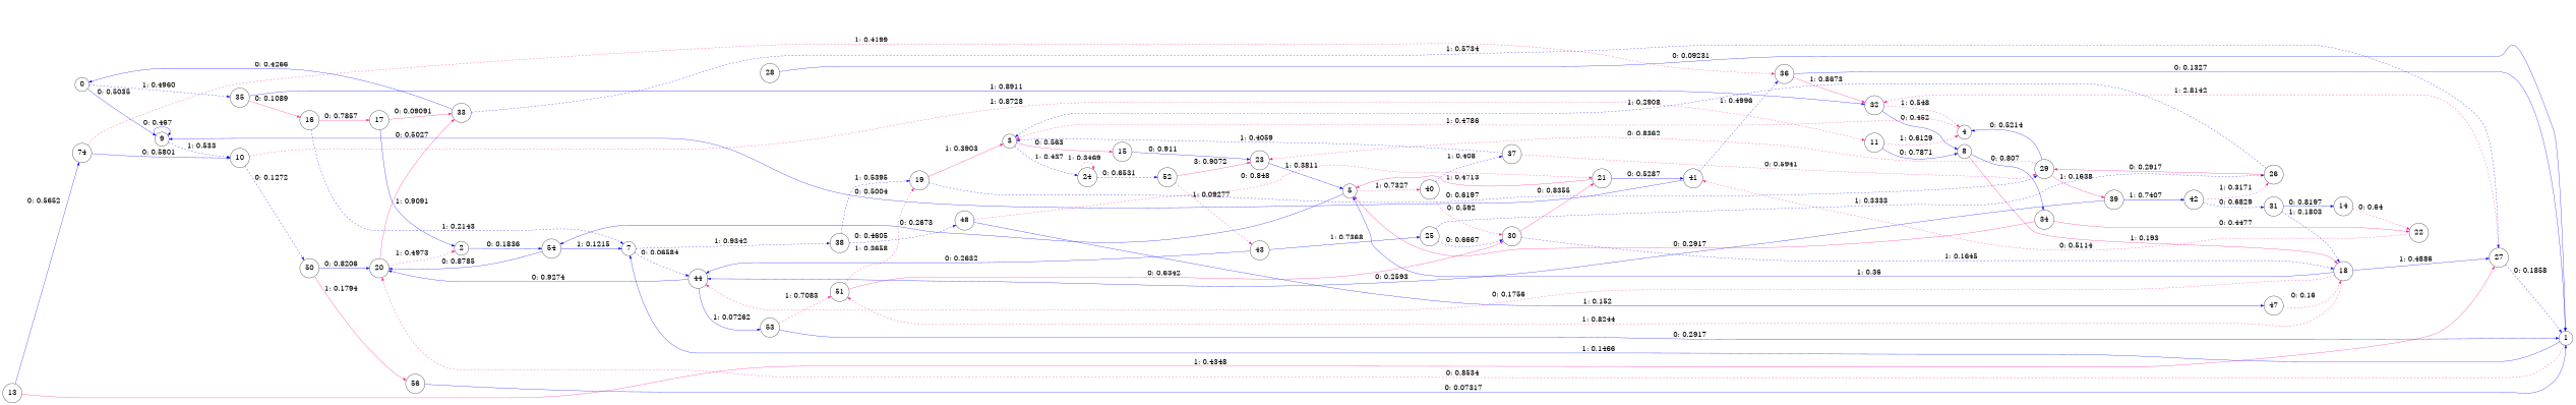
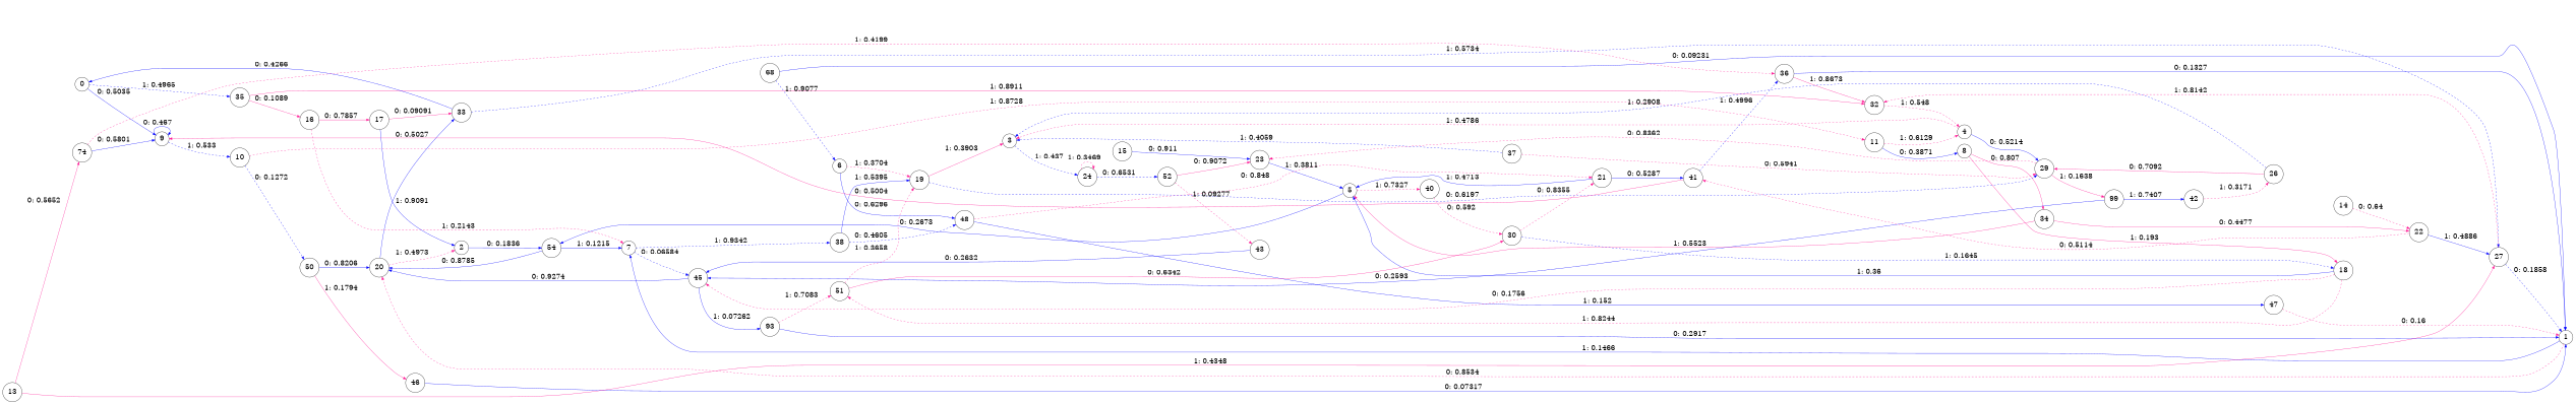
  digraph {
    rankdir=LR
    node [fontsize=24 shape=circle]
    edge [color=blue fontsize=24 style=solid]
    0
    9
    35
    10
    16
    32
    50
    11
    7
    17
    4
    8
    1
    20
    2
    33
-   45 [label=44]
+   45
    38
    54
    27
-   53
+   53 [label=93]
    48
    19
-   28
+   28 [label=68]
+   6
    30
    21
    18
    37
    3
    29
    15
    24
    23
    52
    5
    43
-   39
+   39 [label=99]
    42
    40
    47
    41
    51
    34
    22
-   46 [label=56]
+   46
    n47 [label=74]
    13
    36
    14
-   25
    26
-   31
    0 -> 9 [label="0: 0.5035   "]
-   0 -> 35 [label="1: 0.4960   " style=dashed]
+   0 -> 35 [label="1: 0.4965   " style=dashed]
    9 -> 9 [label="0: 0.467    "]
    9 -> 10 [label="1: 0.533    " style=dashed]
    35 -> 16 [color=deeppink label="0: 0.1089   "]
-   35 -> 32 [label="1: 0.8911   "]
+   35 -> 32 [color=deeppink label="1: 0.8911   "]
    10 -> 50 [label="0: 0.1272   " style=dashed]
    10 -> 11 [color=deeppink label="1: 0.8728   " style=dashed]
-   16 -> 7 [label="1: 0.2143   " style=dashed]
+   16 -> 7 [color=deeppink label="1: 0.2143   " style=dashed]
    16 -> 17 [color=deeppink label="0: 0.7857   "]
    32 -> 4 [color=deeppink label="1: 0.548    " style=dashed]
-   32 -> 8 [label="0: 0.452    "]
    50 -> 20 [label="0: 0.8206   "]
    50 -> 46 [color=deeppink label="1: 0.1794   "]
    11 -> 4 [color=deeppink label="1: 0.6129   " style=dashed]
-   11 -> 8 [label="0: 0.7871   "]
+   11 -> 8 [label="0: 0.3871   "]
    7 -> 45 [label="0: 0.06584  " style=dashed]
    7 -> 38 [label="1: 0.9342   " style=dashed]
    17 -> 2 [label="1: 0.9091   "]
    17 -> 33 [color=deeppink label="0: 0.09091  "]
    4 -> 3 [color=deeppink label="1: 0.4786   " style=dashed]
-   29 -> 4 [label="0: 0.5214   "]
+   4 -> 29 [label="0: 0.5214   "]
    8 -> 18 [color=deeppink label="1: 0.193    "]
-   8 -> 34 [label="0: 0.807    "]
+   8 -> 34 [color=deeppink label="0: 0.807    "]
    1 -> 7 [label="1: 0.1466   "]
    1 -> 20 [color=deeppink label="0: 0.8534   " style=dashed]
    20 -> 2 [color=deeppink label="1: 0.4973   " style=dashed]
-   20 -> 33 [color=deeppink label="0: 0.5027   "]
+   20 -> 33 [label="0: 0.5027   "]
    2 -> 54 [label="0: 0.1836   "]
    33 -> 0 [label="0: 0.4266   "]
    33 -> 27 [label="1: 0.5734   " style=dashed]
    45 -> 20 [label="0: 0.9274   "]
    45 -> 53 [label="1: 0.07262  "]
    38 -> 48 [label="0: 0.4605   " style=dashed]
-   38 -> 19 [label="1: 0.5395   " style=dashed]
+   38 -> 19 [label="1: 0.5395   "]
    54 -> 7 [label="1: 0.1215   "]
    54 -> 20 [label="0: 0.8785   "]
-   27 -> 32 [color=deeppink label="1: 2.8142   " style=dashed]
+   27 -> 32 [color=deeppink label="1: 0.8142   " style=dashed]
    27 -> 1 [label="0: 0.1858   " style=dashed]
    53 -> 1 [label="0: 0.2917   "]
    53 -> 51 [color=deeppink label="1: 0.7083   " style=dashed]
    48 -> 21 [color=deeppink label="0: 0.848    " style=dashed]
    48 -> 47 [label="1: 0.152    "]
    19 -> 3 [color=deeppink label="1: 0.3903   "]
    19 -> 29 [label="0: 0.6197   " style=dashed]
    28 -> 1 [label="0: 0.09231  "]
-   30 -> 21 [color=deeppink label="0: 0.8355   "]
+   28 -> 6 [label="1: 0.9077   " style=dashed]
+   6 -> 48 [label="0: 0.6296   "]
+   6 -> 19 [color=deeppink label="1: 0.3704   " style=dashed]
+   30 -> 21 [color=deeppink label="0: 0.8355   " style=dashed]
    30 -> 18 [label="1: 0.1645   " style=dashed]
-   21 -> 5 [color=deeppink label="1: 0.4713   "]
+   21 -> 5 [label="1: 0.4713   "]
    21 -> 41 [label="0: 0.5287   "]
    18 -> 45 [color=deeppink label="0: 0.1756   " style=dashed]
    18 -> 5 [label="1: 0.36     "]
    18 -> 51 [color=deeppink label="1: 0.8244   " style=dashed]
    37 -> 3 [label="1: 0.4059   " style=dashed]
    37 -> 29 [color=deeppink label="0: 0.5941   " style=dashed]
-   3 -> 15 [color=deeppink label="0: 0.563    "]
    3 -> 24 [label="1: 0.437    " style=dashed]
    29 -> 23 [color=deeppink label="0: 0.8362   " style=dashed]
    29 -> 39 [color=deeppink label="1: 0.1638   "]
    15 -> 23 [label="0: 0.911    "]
    24 -> 24 [color=deeppink label="1: 0.3469   " style=dashed]
    24 -> 52 [label="0: 0.6531   " style=dashed]
    23 -> 5 [label="1: 0.3811   "]
-   52 -> 23 [color=deeppink label="3: 0.9072   "]
+   52 -> 23 [color=deeppink label="0: 0.9072   "]
    52 -> 43 [color=deeppink label="1: 0.09277  " style=dashed]
    5 -> 54 [label="0: 0.2673   "]
    5 -> 40 [color=deeppink label="1: 0.7327   " style=dashed]
    43 -> 45 [label="0: 0.2632   "]
-   43 -> 25 [label="1: 0.7368   "]
    39 -> 45 [label="0: 0.2593   "]
    39 -> 42 [label="1: 0.7407   "]
    42 -> 26 [color=deeppink label="1: 0.3171   " style=dashed]
-   42 -> 31 [label="0: 0.6829   " style=dashed]
    40 -> 30 [color=deeppink label="0: 0.592    " style=dashed]
-   40 -> 37 [label="1: 0.408    " style=dashed]
-   47 -> 18 [color=deeppink label="0: 0.16     " style=dashed]
-   41 -> 9 [label="0: 0.5004   "]
+   47 -> 1 [color=deeppink label="0: 0.16     " style=dashed]
+   41 -> 9 [color=deeppink label="0: 0.5004   "]
    41 -> 36 [label="1: 0.4996   " style=dashed]
    51 -> 19 [color=deeppink label="1: 0.3658   " style=dashed]
    51 -> 30 [color=deeppink label="0: 0.6342   "]
-   34 -> 5 [color=deeppink label="0: 0.2917   "]
+   34 -> 5 [color=deeppink label="1: 0.5523   "]
    34 -> 22 [color=deeppink label="0: 0.4477   "]
-   18 -> 27 [label="1: 0.4886   "]
+   22 -> 27 [label="1: 0.4886   "]
    22 -> 41 [color=deeppink label="0: 0.5114   " style=dashed]
    46 -> 1 [label="0: 0.07317  "]
-   n47 -> 10 [label="0: 0.5801   "]
+   n47 -> 9 [label="0: 0.5801   "]
    n47 -> 36 [color=deeppink label="1: 0.4199   " style=dashed]
    13 -> 27 [color=deeppink label="1: 0.4348   "]
-   13 -> n47 [label="0: 0.5652   "]
+   13 -> n47 [color=deeppink label="0: 0.5652   "]
    36 -> 32 [color=deeppink label="1: 0.8673   "]
    36 -> 1 [label="0: 0.1327   "]
    14 -> 22 [color=deeppink label="0: 0.64     " style=dashed]
-   25 -> 30 [label="0: 0.6667   " style=dashed]
-   25 -> 26 [label="1: 0.3333   " style=dashed]
    26 -> 3 [label="1: 0.2908   " style=dashed]
-   26 -> 29 [color=deeppink label="0: 0.2917   "]
-   31 -> 18 [label="1: 0.1803   " style=dashed]
-   31 -> 14 [label="0: 0.8197   "]
+   26 -> 29 [color=deeppink label="0: 0.7092   "]
  }
